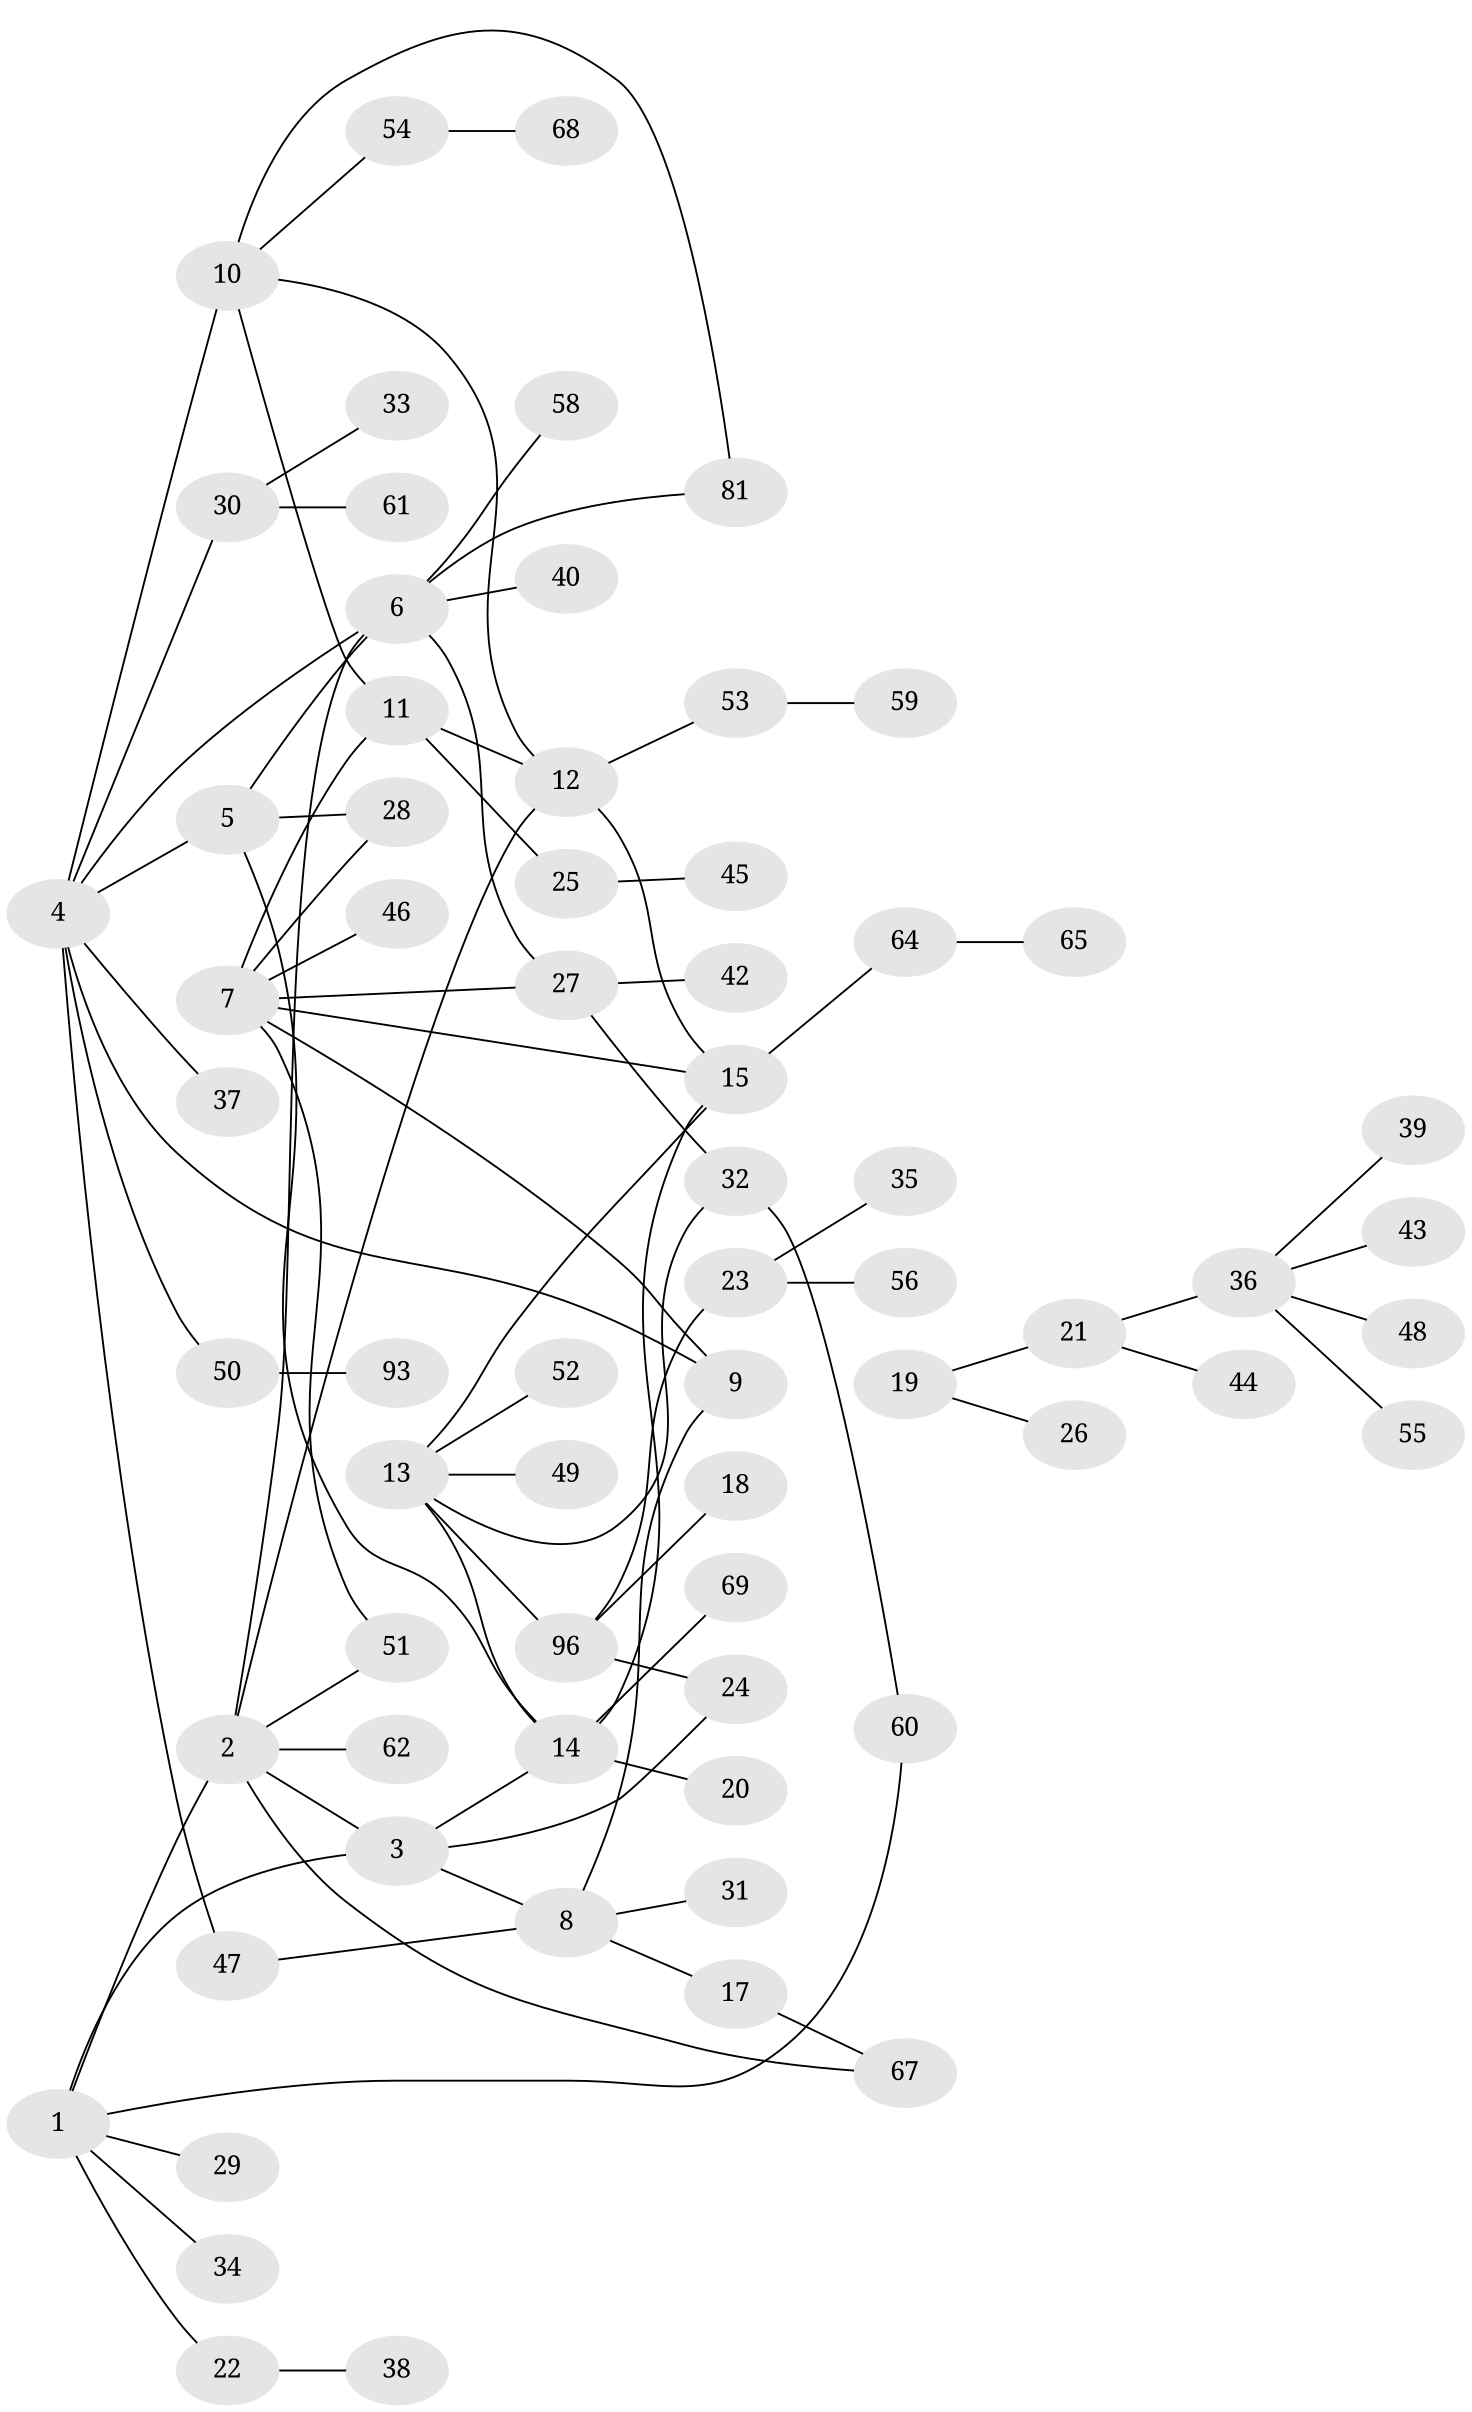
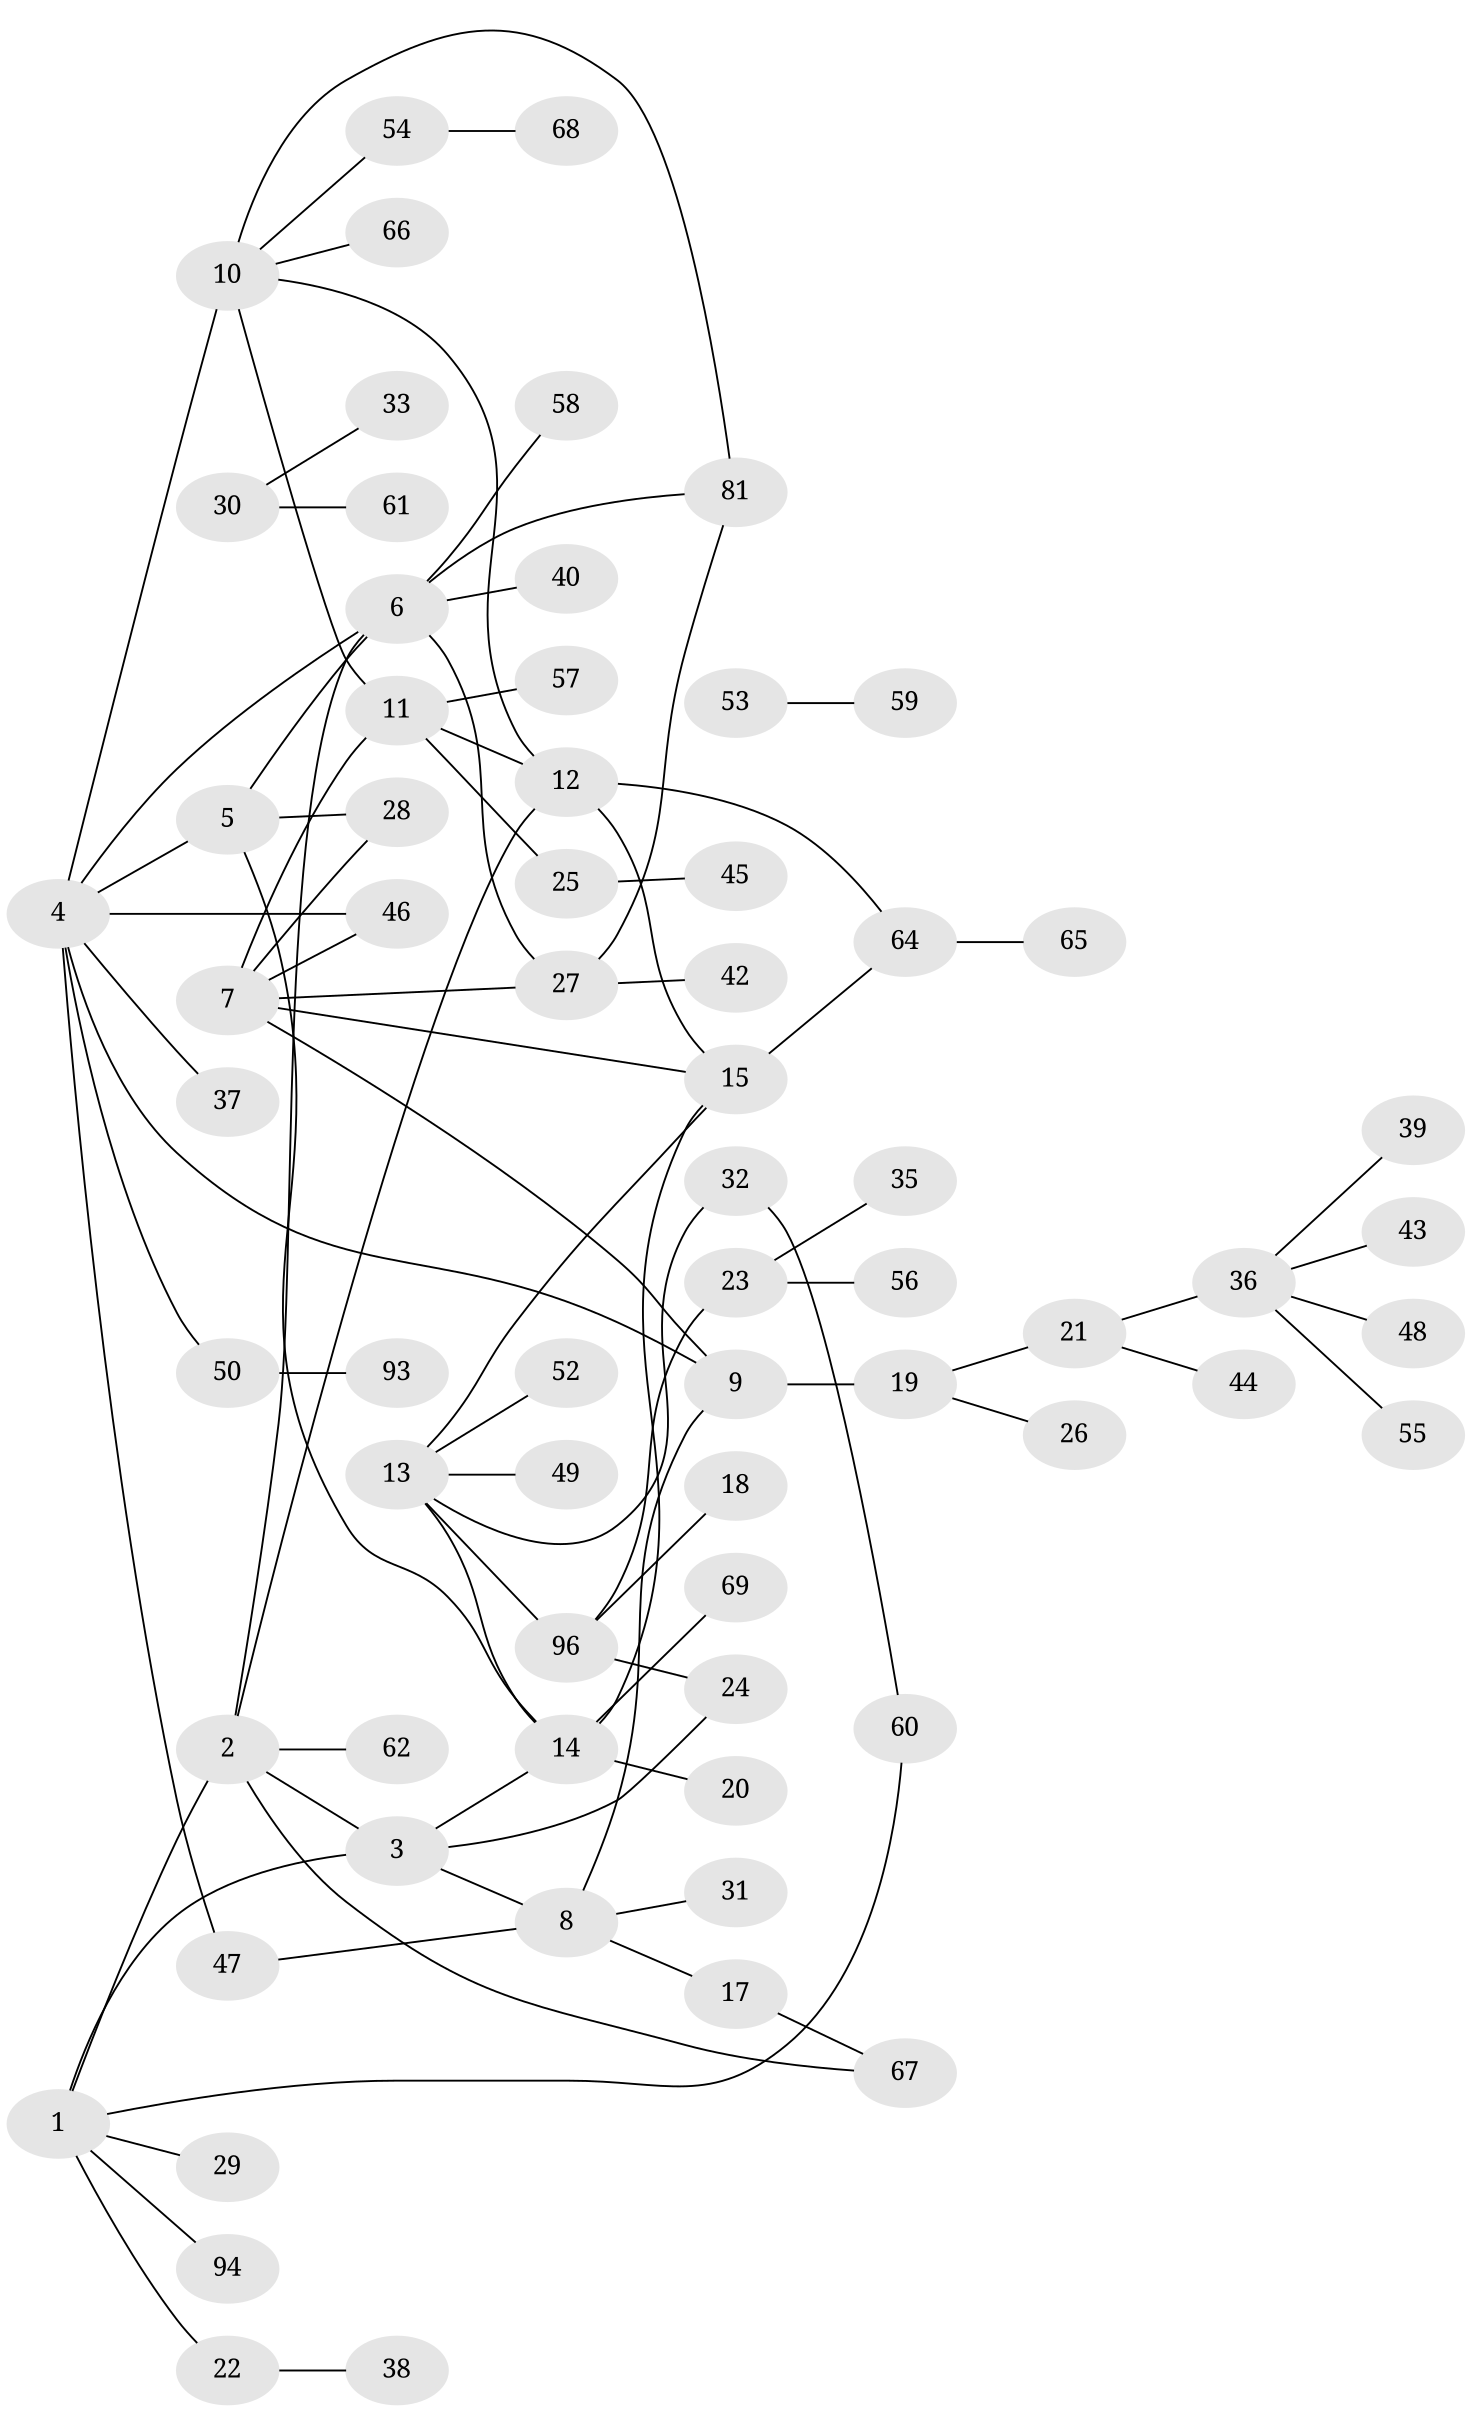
  graph {
    fontname="Noto Serif"
    rankdir=LR
    node [color=gray90 fontname="Noto Serif" style=filled]
    edge [fontname="Noto Serif"]
    1
    2
    3
    22
    29
-   34
+   34 [label=94]
    60
    6
    12
-   51
    62
    67
    8
    14
    24
    38
    27
    40
    n19 [label=81]
    58
    15
    53
    9
    17
    31
    20
    69
    4
    5
    10
    30
    37
    47
    50
    28
    19
    11
    54
+   66
    33
    61
    n42 [label=93]
    32
    42
    7
    46
    25
+   57
    64
    21
    26
    68
    45
    59
    13
    n56 [label=96]
    49
    52
    18
    23
    65
    35
    56
    36
    44
    39
    43
    48
    55
    1 -- 2
    1 -- 3
    1 -- 22
    1 -- 29
    1 -- 34
    1 -- 60
    2 -- 3
    2 -- 6
    2 -- 12
-   2 -- 51
    2 -- 62
    2 -- 67
    3 -- 8
    3 -- 14
    3 -- 24
    22 -- 38
    6 -- 27
    6 -- 40
    6 -- n19
    6 -- 58
    12 -- 15
-   12 -- 53
+   12 -- 64
    8 -- 9
    8 -- 17
    8 -- 31
    14 -- 15
    14 -- 20
    14 -- 69
-   27 -- 32
+   27 -- n19
    27 -- 42
    15 -- 64
    53 -- 59
+   9 -- 19
    17 -- 67
    4 -- 6
    4 -- 9
    4 -- 5
    4 -- 10
-   4 -- 30
+   4 -- 46
    4 -- 37
    4 -- 47
    4 -- 50
    5 -- 6
    5 -- 14
    5 -- 28
    10 -- 12
    10 -- n19
    10 -- 11
    10 -- 54
+   10 -- 66
    30 -- 33
    30 -- 61
    47 -- 8
    50 -- n42
    19 -- 21
    19 -- 26
    11 -- 12
    11 -- 25
+   11 -- 57
    54 -- 68
    32 -- 60
-   7 -- 51
    7 -- 27
    7 -- 15
    7 -- 9
    7 -- 28
    7 -- 11
    7 -- 46
    25 -- 45
    64 -- 65
    21 -- 36
    21 -- 44
    13 -- 14
    13 -- 15
    13 -- 32
    13 -- n56
    13 -- 49
    13 -- 52
    n56 -- 24
    n56 -- 18
    n56 -- 23
    23 -- 35
    23 -- 56
    36 -- 39
    36 -- 43
    36 -- 48
    36 -- 55
  }
